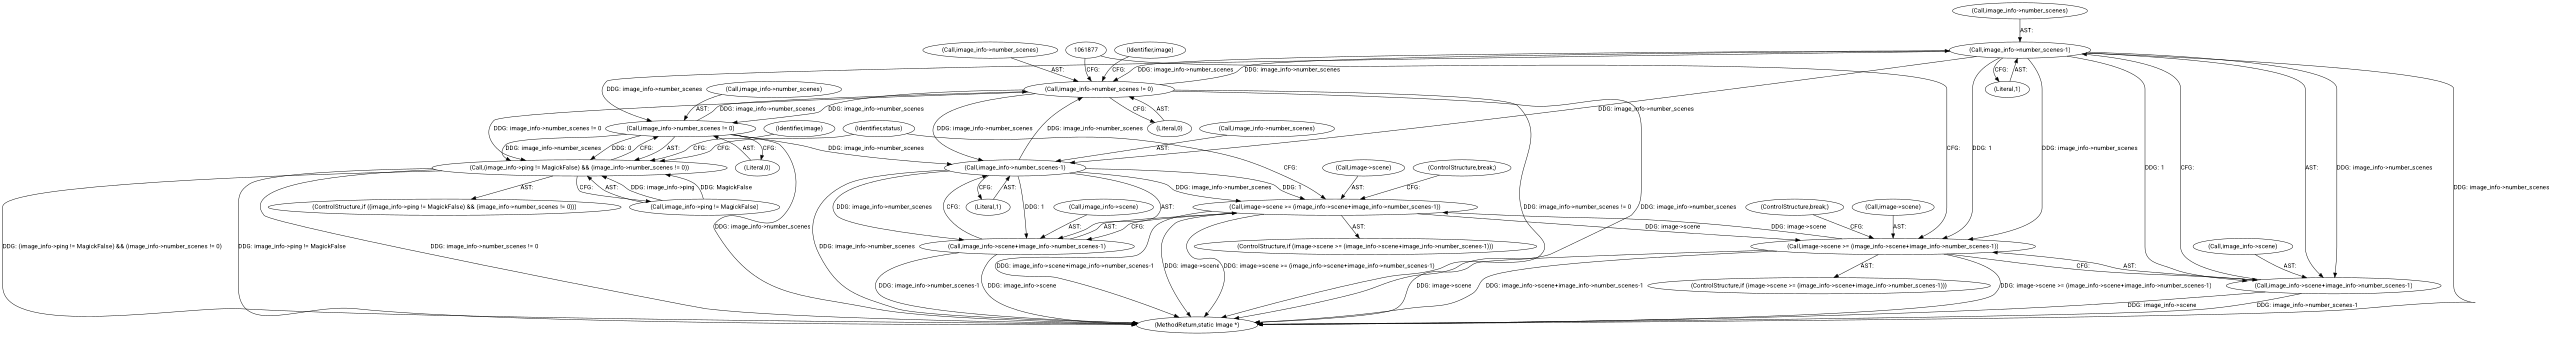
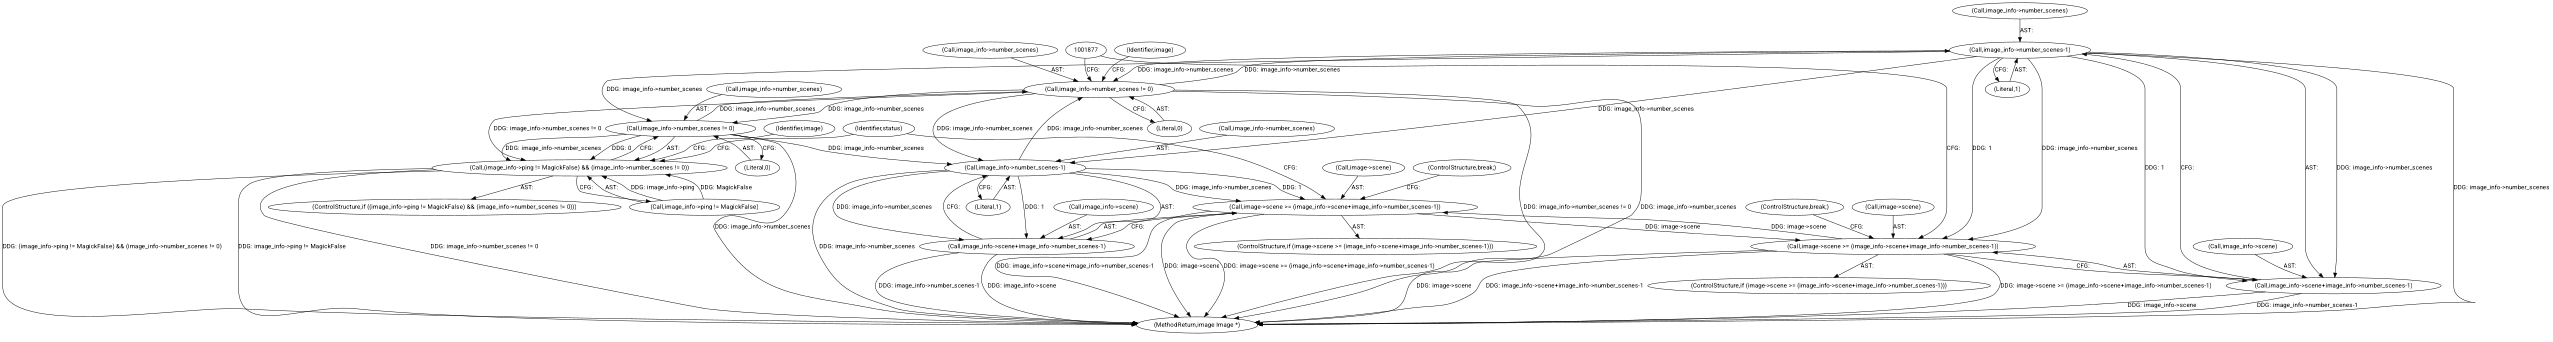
  digraph {
    fontname=Roboto
    node [fontname=Roboto]
    edge [fontname=Roboto]
    n1 [label="(Call,image_info->number_scenes-1)"]
    n2 [label="(Call,image_info->number_scenes != 0)"]
    n3 [label="(Call,image_info->number_scenes != 0)"]
    n4 [label="(Call,image_info->number_scenes-1)"]
    n5 [label="(Call,image->scene >= (image_info->scene+image_info->number_scenes-1))"]
    n6 [label="(Call,image_info->scene+image_info->number_scenes-1)"]
-   n7 [label="(MethodReturn,static Image *)"]
+   n7 [label="(MethodReturn,image Image *)"]
    n8 [label="(Literal,1)"]
    n9 [label="(Call,(image_info->ping != MagickFalse) && (image_info->number_scenes != 0))"]
    n10 [label="(Literal,0)"]
    n11 [label="(Literal,0)"]
    n12 [label="(Call,image->scene >= (image_info->scene+image_info->number_scenes-1))"]
    n13 [label="(Call,image_info->scene+image_info->number_scenes-1)"]
    n14 [label="(Literal,1)"]
    n15 [label="(ControlStructure,if (image->scene >= (image_info->scene+image_info->number_scenes-1)))"]
    n16 [label="(ControlStructure,if ((image_info->ping != MagickFalse) && (image_info->number_scenes != 0)))"]
    n17 [label="(Call,image_info->ping != MagickFalse)"]
    n18 [label="(ControlStructure,if (image->scene >= (image_info->scene+image_info->number_scenes-1)))"]
    n19 [label="(Call,image_info->number_scenes)"]
    n20 [label="(ControlStructure,break;)"]
    n21 [label="(Identifier,image)"]
    n22 [label="(Identifier,status)"]
    n23 [label="(Call,image->scene)"]
    n24 [label="(ControlStructure,break;)"]
    n25 [label="(Identifier,image)"]
    n26 [label="(Call,image->scene)"]
    n27 [label="(Call,image_info->number_scenes)"]
    n28 [label="(Call,image_info->scene)"]
    n29 [label="(Call,image_info->number_scenes)"]
    n30 [label="(Call,image_info->number_scenes)"]
    n31 [label="(Call,image_info->scene)"]
-   1001877 [label=1061877]
+   1001877
    n1 -> n2 [label="DDG: image_info->number_scenes"]
    n1 -> n3 [label="DDG: image_info->number_scenes"]
    n1 -> n4 [label="DDG: image_info->number_scenes"]
    n1 -> n5 [label="DDG: image_info->number_scenes"]
    n1 -> n5 [label="DDG: 1"]
    n1 -> n6 [label="AST: "]
    n1 -> n6 [label="DDG: image_info->number_scenes"]
    n1 -> n6 [label="DDG: 1"]
    n1 -> n7 [label="DDG: image_info->number_scenes"]
    n1 -> n8 [label="CFG: "]
    n2 -> n1 [label="DDG: image_info->number_scenes"]
    n2 -> n3 [label="DDG: image_info->number_scenes"]
    n2 -> n4 [label="DDG: image_info->number_scenes"]
    n2 -> n7 [label="DDG: image_info->number_scenes != 0"]
    n2 -> n7 [label="DDG: image_info->number_scenes"]
    n2 -> n9 [label="DDG: image_info->number_scenes != 0"]
    n2 -> n10 [label="CFG: "]
    n3 -> n2 [label="DDG: image_info->number_scenes"]
    n3 -> n4 [label="DDG: image_info->number_scenes"]
    n3 -> n7 [label="DDG: image_info->number_scenes"]
    n3 -> n9 [label="AST: "]
    n3 -> n9 [label="DDG: image_info->number_scenes"]
    n3 -> n9 [label="DDG: 0"]
    n3 -> n11 [label="CFG: "]
    n4 -> n2 [label="DDG: image_info->number_scenes"]
    n4 -> n7 [label="DDG: image_info->number_scenes"]
    n4 -> n12 [label="DDG: image_info->number_scenes"]
    n4 -> n12 [label="DDG: 1"]
    n4 -> n13 [label="AST: "]
    n4 -> n13 [label="DDG: image_info->number_scenes"]
    n4 -> n13 [label="DDG: 1"]
    n4 -> n14 [label="CFG: "]
    n5 -> n6 [label="CFG: "]
    n5 -> n7 [label="DDG: image->scene >= (image_info->scene+image_info->number_scenes-1)"]
    n5 -> n7 [label="DDG: image->scene"]
    n5 -> n7 [label="DDG: image_info->scene+image_info->number_scenes-1"]
    n5 -> n12 [label="DDG: image->scene"]
    n5 -> n15 [label="AST: "]
    n6 -> n1 [label="CFG: "]
    n6 -> n5 [label="AST: "]
    n6 -> n7 [label="DDG: image_info->number_scenes-1"]
    n6 -> n7 [label="DDG: image_info->scene"]
    n8 -> n1 [label="AST: "]
    n9 -> n3 [label="CFG: "]
    n9 -> n7 [label="DDG: image_info->ping != MagickFalse"]
    n9 -> n7 [label="DDG: image_info->number_scenes != 0"]
    n9 -> n7 [label="DDG: (image_info->ping != MagickFalse) && (image_info->number_scenes != 0)"]
    n9 -> n16 [label="AST: "]
    n9 -> n17 [label="CFG: "]
    n10 -> n2 [label="AST: "]
    n11 -> n3 [label="AST: "]
    n12 -> n5 [label="DDG: image->scene"]
    n12 -> n7 [label="DDG: image_info->scene+image_info->number_scenes-1"]
    n12 -> n7 [label="DDG: image->scene"]
    n12 -> n7 [label="DDG: image->scene >= (image_info->scene+image_info->number_scenes-1)"]
    n12 -> n13 [label="CFG: "]
    n12 -> n18 [label="AST: "]
    n13 -> n4 [label="CFG: "]
    n13 -> n7 [label="DDG: image_info->scene"]
    n13 -> n7 [label="DDG: image_info->number_scenes-1"]
    n13 -> n12 [label="AST: "]
    n14 -> n4 [label="AST: "]
    n17 -> n9 [label="AST: "]
    n17 -> n9 [label="DDG: image_info->ping"]
    n17 -> n9 [label="DDG: MagickFalse"]
    n19 -> n2 [label="AST: "]
    n20 -> n12 [label="CFG: "]
    n21 -> n9 [label="CFG: "]
    n22 -> n9 [label="CFG: "]
    n22 -> n12 [label="CFG: "]
    n23 -> n12 [label="AST: "]
    n24 -> n5 [label="CFG: "]
    n25 -> n2 [label="CFG: "]
    n26 -> n5 [label="AST: "]
    n27 -> n1 [label="AST: "]
    n28 -> n6 [label="AST: "]
    n29 -> n4 [label="AST: "]
    n30 -> n3 [label="AST: "]
    n31 -> n13 [label="AST: "]
    1001877 -> n2 [label="CFG: "]
    1001877 -> n5 [label="CFG: "]
  }
